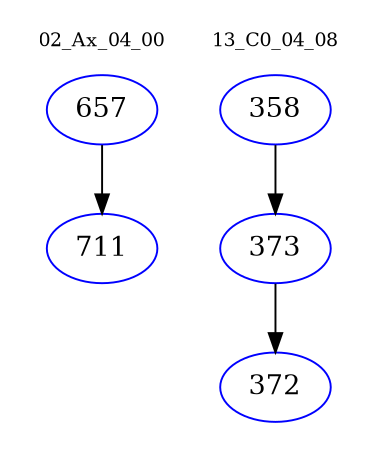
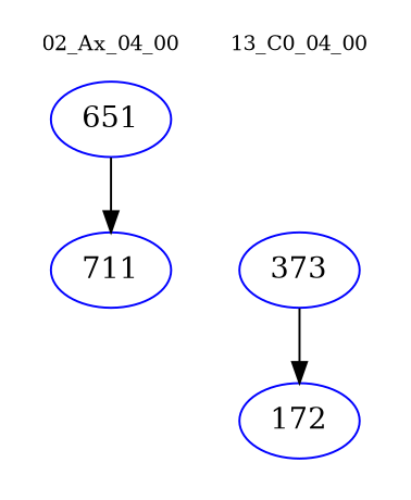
  digraph {
    node [color=blue]
    edge [color=black]
-   n1 [label=657]
+   n1 [label=651]
    n2 [label=711]
-   n3 [label=358]
-   n4 [label=372]
+   n4 [label=172]
    n5 [label=373]
    subgraph cluster_1 {
      color=white
      fontsize=10
      label="02_Ax_04_00"
      n1
      n2
    }
    subgraph cluster_2 {
      color=white
      fontsize=10
-     label="13_C0_04_08"
-     n3
+     label="13_C0_04_00"
      n4
      n5
    }
    n1 -> n2
-   n3 -> n5
    n5 -> n4
  }
